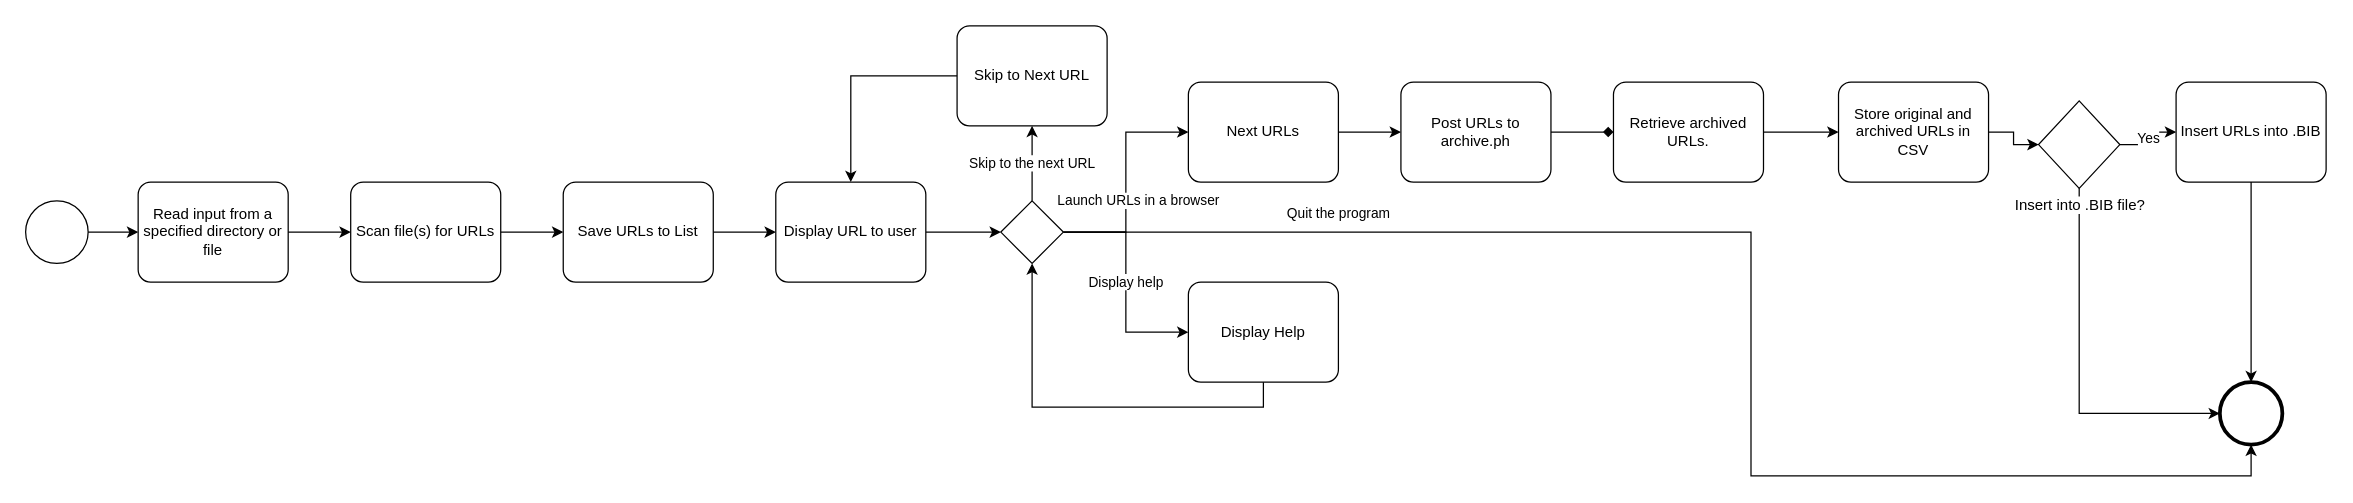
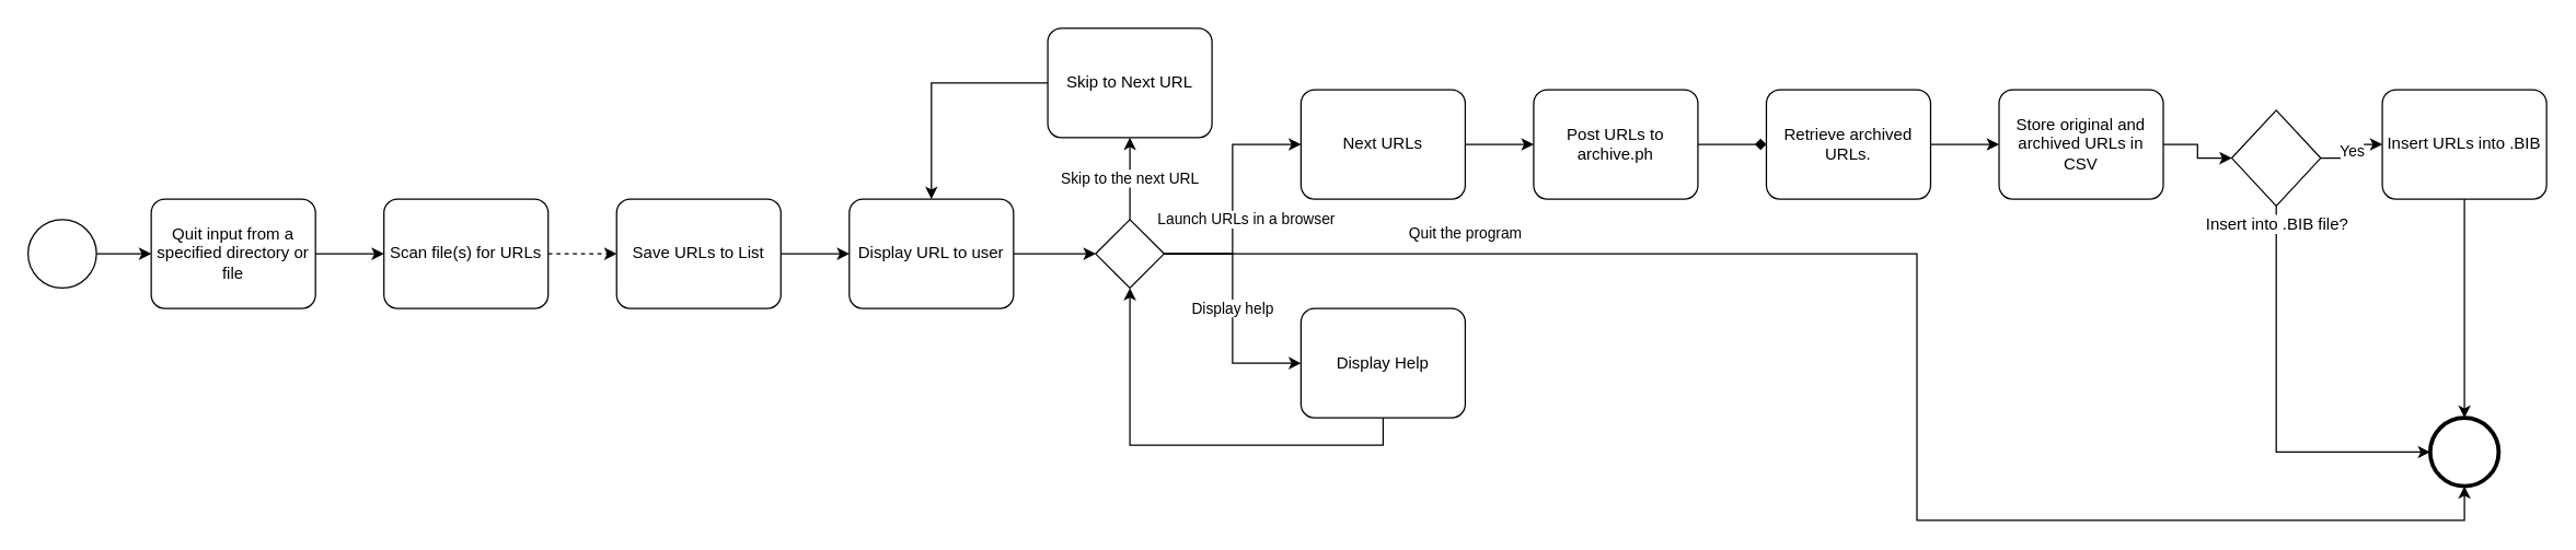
  <mxCell id="0" />
  <mxCell id="1" parent="0" />
  <mxCell id="2" value="" style="points=[[0.145,0.145,0],[0.5,0,0],[0.855,0.145,0],[1,0.5,0],[0.855,0.855,0],[0.5,1,0],[0.145,0.855,0],[0,0.5,0]];shape=mxgraph.bpmn.event;html=1;verticalLabelPosition=bottom;labelBackgroundColor=#ffffff;verticalAlign=top;align=center;perimeter=ellipsePerimeter;outlineConnect=0;aspect=fixed;outline=standard;symbol=general;" vertex="1" parent="1"><mxGeometry x="20" y="160" width="50" height="50" as="geometry" /></mxCell>
- <mxCell id="3" value="Read input from a specified directory or file" style="points=[[0.25,0,0],[0.5,0,0],[0.75,0,0],[1,0.25,0],[1,0.5,0],[1,0.75,0],[0.75,1,0],[0.5,1,0],[0.25,1,0],[0,0.75,0],[0,0.5,0],[0,0.25,0]];shape=mxgraph.bpmn.task;whiteSpace=wrap;rectStyle=rounded;size=10;html=1;container=1;expand=0;collapsible=0;taskMarker=abstract;" vertex="1" parent="1"><mxGeometry x="110" y="145" width="120" height="80" as="geometry" /></mxCell>
+ <mxCell id="3" value="Quit input from a specified directory or file" style="points=[[0.25,0,0],[0.5,0,0],[0.75,0,0],[1,0.25,0],[1,0.5,0],[1,0.75,0],[0.75,1,0],[0.5,1,0],[0.25,1,0],[0,0.75,0],[0,0.5,0],[0,0.25,0]];shape=mxgraph.bpmn.task;whiteSpace=wrap;rectStyle=rounded;size=10;html=1;container=1;expand=0;collapsible=0;taskMarker=abstract;" vertex="1" parent="1"><mxGeometry x="110" y="145" width="120" height="80" as="geometry" /></mxCell>
  <mxCell id="4" value="Scan file(s) for URLs" style="points=[[0.25,0,0],[0.5,0,0],[0.75,0,0],[1,0.25,0],[1,0.5,0],[1,0.75,0],[0.75,1,0],[0.5,1,0],[0.25,1,0],[0,0.75,0],[0,0.5,0],[0,0.25,0]];shape=mxgraph.bpmn.task;whiteSpace=wrap;rectStyle=rounded;size=10;html=1;container=1;expand=0;collapsible=0;taskMarker=abstract;" vertex="1" parent="1"><mxGeometry x="280" y="145" width="120" height="80" as="geometry" /></mxCell>
  <mxCell id="5" value="Quit the program" style="edgeStyle=orthogonalEdgeStyle;rounded=0;orthogonalLoop=1;jettySize=auto;html=1;entryX=0.5;entryY=1;entryDx=0;entryDy=0;entryPerimeter=0;" edge="1" parent="1" source="9" target="13"><mxGeometry x="-0.624" y="15" relative="1" as="geometry"><mxPoint x="1135" y="570" as="targetPoint" /><Array as="points"><mxPoint x="1400" y="185" /><mxPoint x="1400" y="380" /><mxPoint x="1800" y="380" /></Array><mxPoint as="offset" /></mxGeometry></mxCell>
  <mxCell id="6" value="Display help" style="edgeStyle=orthogonalEdgeStyle;rounded=0;orthogonalLoop=1;jettySize=auto;html=1;exitX=1;exitY=0.5;exitDx=0;exitDy=0;exitPerimeter=0;entryX=0;entryY=0.5;entryDx=0;entryDy=0;entryPerimeter=0;" edge="1" parent="1" source="9" target="12"><mxGeometry relative="1" as="geometry"><mxPoint x="1155" y="340" as="targetPoint" /></mxGeometry></mxCell>
  <mxCell id="7" value="Launch URLs in a browser" style="edgeStyle=orthogonalEdgeStyle;rounded=0;orthogonalLoop=1;jettySize=auto;html=1;exitX=1;exitY=0.5;exitDx=0;exitDy=0;exitPerimeter=0;entryX=0;entryY=0.5;entryDx=0;entryDy=0;entryPerimeter=0;" edge="1" parent="1" source="9" target="10"><mxGeometry x="-0.167" y="-10" relative="1" as="geometry"><mxPoint x="1185" y="-20" as="targetPoint" /><mxPoint as="offset" /></mxGeometry></mxCell>
  <mxCell id="8" value="Skip to the next URL" style="edgeStyle=orthogonalEdgeStyle;rounded=0;orthogonalLoop=1;jettySize=auto;html=1;exitX=0.5;exitY=0;exitDx=0;exitDy=0;exitPerimeter=0;entryX=0.5;entryY=1;entryDx=0;entryDy=0;entryPerimeter=0;" edge="1" parent="1" source="9" target="11"><mxGeometry relative="1" as="geometry"><mxPoint x="1155" y="110" as="targetPoint" /></mxGeometry></mxCell>
  <mxCell id="9" value="" style="points=[[0.25,0.25,0],[0.5,0,0],[0.75,0.25,0],[1,0.5,0],[0.75,0.75,0],[0.5,1,0],[0.25,0.75,0],[0,0.5,0]];shape=mxgraph.bpmn.gateway2;html=1;verticalLabelPosition=bottom;labelBackgroundColor=#ffffff;verticalAlign=top;align=center;perimeter=rhombusPerimeter;outlineConnect=0;outline=none;symbol=none;" vertex="1" parent="1"><mxGeometry x="800" y="160" width="50" height="50" as="geometry" /></mxCell>
  <mxCell id="10" value="Next URLs" style="points=[[0.25,0,0],[0.5,0,0],[0.75,0,0],[1,0.25,0],[1,0.5,0],[1,0.75,0],[0.75,1,0],[0.5,1,0],[0.25,1,0],[0,0.75,0],[0,0.5,0],[0,0.25,0]];shape=mxgraph.bpmn.task;whiteSpace=wrap;rectStyle=rounded;size=10;html=1;container=1;expand=0;collapsible=0;taskMarker=abstract;" vertex="1" parent="1"><mxGeometry x="950" y="65" width="120" height="80" as="geometry" /></mxCell>
  <mxCell id="11" value="&lt;meta charset=&quot;utf-8&quot;&gt;Skip to Next URL" style="points=[[0.25,0,0],[0.5,0,0],[0.75,0,0],[1,0.25,0],[1,0.5,0],[1,0.75,0],[0.75,1,0],[0.5,1,0],[0.25,1,0],[0,0.75,0],[0,0.5,0],[0,0.25,0]];shape=mxgraph.bpmn.task;whiteSpace=wrap;rectStyle=rounded;size=10;html=1;container=1;expand=0;collapsible=0;taskMarker=abstract;" vertex="1" parent="1"><mxGeometry x="765" y="20" width="120" height="80" as="geometry" /></mxCell>
  <mxCell id="12" value="&lt;meta charset=&quot;utf-8&quot;&gt;Display Help" style="points=[[0.25,0,0],[0.5,0,0],[0.75,0,0],[1,0.25,0],[1,0.5,0],[1,0.75,0],[0.75,1,0],[0.5,1,0],[0.25,1,0],[0,0.75,0],[0,0.5,0],[0,0.25,0]];shape=mxgraph.bpmn.task;whiteSpace=wrap;rectStyle=rounded;size=10;html=1;container=1;expand=0;collapsible=0;taskMarker=abstract;" vertex="1" parent="1"><mxGeometry x="950" y="225" width="120" height="80" as="geometry" /></mxCell>
  <mxCell id="13" value="" style="points=[[0.145,0.145,0],[0.5,0,0],[0.855,0.145,0],[1,0.5,0],[0.855,0.855,0],[0.5,1,0],[0.145,0.855,0],[0,0.5,0]];shape=mxgraph.bpmn.event;html=1;verticalLabelPosition=bottom;labelBackgroundColor=#ffffff;verticalAlign=top;align=center;perimeter=ellipsePerimeter;outlineConnect=0;aspect=fixed;outline=end;symbol=terminate2;" vertex="1" parent="1"><mxGeometry x="1775" y="305" width="50" height="50" as="geometry" /></mxCell>
  <mxCell id="14" value="&lt;meta charset=&quot;utf-8&quot;&gt;Post URLs to archive.ph" style="points=[[0.25,0,0],[0.5,0,0],[0.75,0,0],[1,0.25,0],[1,0.5,0],[1,0.75,0],[0.75,1,0],[0.5,1,0],[0.25,1,0],[0,0.75,0],[0,0.5,0],[0,0.25,0]];shape=mxgraph.bpmn.task;whiteSpace=wrap;rectStyle=rounded;size=10;html=1;container=1;expand=0;collapsible=0;taskMarker=abstract;" vertex="1" parent="1"><mxGeometry x="1120" y="65" width="120" height="80" as="geometry" /></mxCell>
  <mxCell id="15" style="edgeStyle=orthogonalEdgeStyle;rounded=0;orthogonalLoop=1;jettySize=auto;html=1;exitX=1;exitY=0.5;exitDx=0;exitDy=0;exitPerimeter=0;entryX=0;entryY=0.5;entryDx=0;entryDy=0;entryPerimeter=0;" edge="1" parent="1" source="10" target="14"><mxGeometry relative="1" as="geometry" /></mxCell>
  <mxCell id="16" value="&lt;meta charset=&quot;utf-8&quot;&gt;Retrieve archived URLs." style="points=[[0.25,0,0],[0.5,0,0],[0.75,0,0],[1,0.25,0],[1,0.5,0],[1,0.75,0],[0.75,1,0],[0.5,1,0],[0.25,1,0],[0,0.75,0],[0,0.5,0],[0,0.25,0]];shape=mxgraph.bpmn.task;whiteSpace=wrap;rectStyle=rounded;size=10;html=1;container=1;expand=0;collapsible=0;taskMarker=abstract;" vertex="1" parent="1"><mxGeometry x="1290" y="65" width="120" height="80" as="geometry" /></mxCell>
  <mxCell id="17" style="edgeStyle=orthogonalEdgeStyle;rounded=0;orthogonalLoop=1;jettySize=auto;html=1;exitX=1;exitY=0.5;exitDx=0;exitDy=0;exitPerimeter=0;entryX=0;entryY=0.5;entryDx=0;entryDy=0;entryPerimeter=0;endArrow=diamond;" edge="1" parent="1" source="14" target="16"><mxGeometry relative="1" as="geometry" /></mxCell>
  <mxCell id="18" style="edgeStyle=orthogonalEdgeStyle;rounded=0;orthogonalLoop=1;jettySize=auto;html=1;exitX=1;exitY=0.5;exitDx=0;exitDy=0;exitPerimeter=0;" edge="1" parent="1" source="19" target="22"><mxGeometry relative="1" as="geometry" /></mxCell>
- <mxCell id="19" value="&lt;meta charset=&quot;utf-8&quot;&gt;Store original and archived URLs in CSV" style="points=[[0.25,0,0],[0.5,0,0],[0.75,0,0],[1,0.25,0],[1,0.5,0],[1,0.75,0],[0.75,1,0],[0.5,1,0],[0.25,1,0],[0,0.75,0],[0,0.5,0],[0,0.25,0]];shape=mxgraph.bpmn.task;whiteSpace=wrap;rectStyle=rounded;size=10;html=1;container=1;expand=0;collapsible=0;taskMarker=abstract;" vertex="1" parent="1"><mxGeometry x="1470" y="65" width="120" height="80" as="geometry" /></mxCell>
+ <mxCell id="19" value="&lt;meta charset=&quot;utf-8&quot;&gt;Store original and archived URLs in CSV" style="points=[[0.25,0,0],[0.5,0,0],[0.75,0,0],[1,0.25,0],[1,0.5,0],[1,0.75,0],[0.75,1,0],[0.5,1,0],[0.25,1,0],[0,0.75,0],[0,0.5,0],[0,0.25,0]];shape=mxgraph.bpmn.task;whiteSpace=wrap;rectStyle=rounded;size=10;html=1;container=1;expand=0;collapsible=0;taskMarker=abstract;" vertex="1" parent="1"><mxGeometry x="1460" y="65" width="120" height="80" as="geometry" /></mxCell>
  <mxCell id="20" style="edgeStyle=orthogonalEdgeStyle;rounded=0;orthogonalLoop=1;jettySize=auto;html=1;exitX=1;exitY=0.5;exitDx=0;exitDy=0;exitPerimeter=0;entryX=0;entryY=0.5;entryDx=0;entryDy=0;entryPerimeter=0;" edge="1" parent="1" source="16" target="19"><mxGeometry relative="1" as="geometry" /></mxCell>
  <mxCell id="21" style="edgeStyle=orthogonalEdgeStyle;rounded=0;orthogonalLoop=1;jettySize=auto;html=1;exitX=0.5;exitY=1;exitDx=0;exitDy=0;exitPerimeter=0;entryX=0;entryY=0.5;entryDx=0;entryDy=0;entryPerimeter=0;" edge="1" parent="1" source="22" target="13"><mxGeometry relative="1" as="geometry" /></mxCell>
  <mxCell id="22" value="&lt;meta charset=&quot;utf-8&quot;&gt;Insert into .BIB file?" style="points=[[0.25,0.25,0],[0.5,0,0],[0.75,0.25,0],[1,0.5,0],[0.75,0.75,0],[0.5,1,0],[0.25,0.75,0],[0,0.5,0]];shape=mxgraph.bpmn.gateway2;html=1;verticalLabelPosition=bottom;labelBackgroundColor=#ffffff;verticalAlign=top;align=center;perimeter=rhombusPerimeter;outlineConnect=0;outline=none;symbol=none;" vertex="1" parent="1"><mxGeometry x="1630" y="80" width="65" height="70" as="geometry" /></mxCell>
  <mxCell id="23" value="&lt;meta charset=&quot;utf-8&quot;&gt;Insert URLs into .BIB" style="points=[[0.25,0,0],[0.5,0,0],[0.75,0,0],[1,0.25,0],[1,0.5,0],[1,0.75,0],[0.75,1,0],[0.5,1,0],[0.25,1,0],[0,0.75,0],[0,0.5,0],[0,0.25,0]];shape=mxgraph.bpmn.task;whiteSpace=wrap;rectStyle=rounded;size=10;html=1;container=1;expand=0;collapsible=0;taskMarker=abstract;" vertex="1" parent="1"><mxGeometry x="1740" y="65" width="120" height="80" as="geometry" /></mxCell>
  <mxCell id="24" value="Yes" style="edgeStyle=orthogonalEdgeStyle;rounded=0;orthogonalLoop=1;jettySize=auto;html=1;exitX=1;exitY=0.5;exitDx=0;exitDy=0;exitPerimeter=0;entryX=0;entryY=0.5;entryDx=0;entryDy=0;entryPerimeter=0;" edge="1" parent="1" source="22" target="23"><mxGeometry relative="1" as="geometry" /></mxCell>
  <mxCell id="25" style="edgeStyle=orthogonalEdgeStyle;rounded=0;orthogonalLoop=1;jettySize=auto;html=1;exitX=0.5;exitY=1;exitDx=0;exitDy=0;exitPerimeter=0;entryX=0.5;entryY=0;entryDx=0;entryDy=0;entryPerimeter=0;" edge="1" parent="1" source="23" target="13"><mxGeometry relative="1" as="geometry" /></mxCell>
  <mxCell id="26" style="edgeStyle=orthogonalEdgeStyle;rounded=0;orthogonalLoop=1;jettySize=auto;html=1;exitX=0;exitY=0.5;exitDx=0;exitDy=0;exitPerimeter=0;entryX=0.5;entryY=0;entryDx=0;entryDy=0;entryPerimeter=0;" edge="1" parent="1" source="11" target="33"><mxGeometry relative="1" as="geometry" /></mxCell>
  <mxCell id="27" style="edgeStyle=orthogonalEdgeStyle;rounded=0;orthogonalLoop=1;jettySize=auto;html=1;exitX=1;exitY=0.5;exitDx=0;exitDy=0;exitPerimeter=0;entryX=0;entryY=0.5;entryDx=0;entryDy=0;entryPerimeter=0;" edge="1" parent="1" source="2" target="3"><mxGeometry relative="1" as="geometry" /></mxCell>
  <mxCell id="28" style="edgeStyle=orthogonalEdgeStyle;rounded=0;orthogonalLoop=1;jettySize=auto;html=1;exitX=1;exitY=0.5;exitDx=0;exitDy=0;exitPerimeter=0;entryX=0;entryY=0.5;entryDx=0;entryDy=0;entryPerimeter=0;" edge="1" parent="1" source="3" target="4"><mxGeometry relative="1" as="geometry" /></mxCell>
  <mxCell id="29" style="edgeStyle=orthogonalEdgeStyle;rounded=0;orthogonalLoop=1;jettySize=auto;html=1;exitX=1;exitY=0.5;exitDx=0;exitDy=0;exitPerimeter=0;entryX=0;entryY=0.5;entryDx=0;entryDy=0;entryPerimeter=0;" edge="1" parent="1" source="33" target="9"><mxGeometry relative="1" as="geometry"><mxPoint x="845" y="370" as="sourcePoint" /></mxGeometry></mxCell>
- <mxCell id="30" value="" style="edgeStyle=orthogonalEdgeStyle;rounded=0;orthogonalLoop=1;jettySize=auto;html=1;exitX=1;exitY=0.5;exitDx=0;exitDy=0;exitPerimeter=0;entryX=0;entryY=0.5;entryDx=0;entryDy=0;entryPerimeter=0;" edge="1" parent="1" source="4" target="31"><mxGeometry relative="1" as="geometry"><mxPoint x="490" y="190" as="sourcePoint" /><mxPoint x="850" y="185" as="targetPoint" /></mxGeometry></mxCell>
+ <mxCell id="30" value="" style="edgeStyle=orthogonalEdgeStyle;rounded=0;orthogonalLoop=1;jettySize=auto;html=1;exitX=1;exitY=0.5;exitDx=0;exitDy=0;exitPerimeter=0;entryX=0;entryY=0.5;entryDx=0;entryDy=0;entryPerimeter=0;dashed=1;" edge="1" parent="1" source="4" target="31"><mxGeometry relative="1" as="geometry"><mxPoint x="490" y="190" as="sourcePoint" /><mxPoint x="850" y="185" as="targetPoint" /></mxGeometry></mxCell>
  <mxCell id="31" value="&lt;meta charset=&quot;utf-8&quot;&gt;Save URLs to List" style="points=[[0.25,0,0],[0.5,0,0],[0.75,0,0],[1,0.25,0],[1,0.5,0],[1,0.75,0],[0.75,1,0],[0.5,1,0],[0.25,1,0],[0,0.75,0],[0,0.5,0],[0,0.25,0]];shape=mxgraph.bpmn.task;whiteSpace=wrap;rectStyle=rounded;size=10;html=1;container=1;expand=0;collapsible=0;taskMarker=abstract;" vertex="1" parent="1"><mxGeometry x="450" y="145" width="120" height="80" as="geometry" /></mxCell>
  <mxCell id="32" value="" style="edgeStyle=orthogonalEdgeStyle;rounded=0;orthogonalLoop=1;jettySize=auto;html=1;exitX=1;exitY=0.5;exitDx=0;exitDy=0;exitPerimeter=0;entryX=0;entryY=0.5;entryDx=0;entryDy=0;entryPerimeter=0;" edge="1" parent="1" source="31" target="33"><mxGeometry relative="1" as="geometry"><mxPoint x="570" y="185" as="sourcePoint" /><mxPoint x="630" y="185" as="targetPoint" /></mxGeometry></mxCell>
  <mxCell id="33" value="Display URL to user" style="points=[[0.25,0,0],[0.5,0,0],[0.75,0,0],[1,0.25,0],[1,0.5,0],[1,0.75,0],[0.75,1,0],[0.5,1,0],[0.25,1,0],[0,0.75,0],[0,0.5,0],[0,0.25,0]];shape=mxgraph.bpmn.task;whiteSpace=wrap;rectStyle=rounded;size=10;html=1;container=1;expand=0;collapsible=0;taskMarker=abstract;" vertex="1" parent="1"><mxGeometry x="620" y="145" width="120" height="80" as="geometry" /></mxCell>
  <mxCell id="34" style="edgeStyle=orthogonalEdgeStyle;rounded=0;orthogonalLoop=1;jettySize=auto;html=1;exitX=0.5;exitY=1;exitDx=0;exitDy=0;exitPerimeter=0;entryX=0.5;entryY=1;entryDx=0;entryDy=0;entryPerimeter=0;" edge="1" parent="1" source="12" target="9"><mxGeometry relative="1" as="geometry" /></mxCell>
